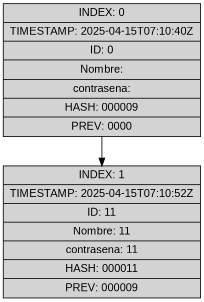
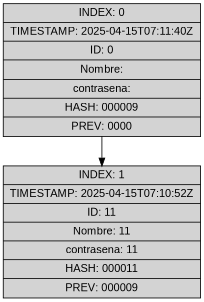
  digraph {
    node [fontname=Arial shape=record style=filled]
-   n1 [label="{ INDEX: 0 | TIMESTAMP: 2025-04-15T07:10:40Z | ID: 0 | Nombre:  | contrasena:  | HASH: 000009 | PREV: 0000 }"]
+   n1 [label="{ INDEX: 0 | TIMESTAMP: 2025-04-15T07:11:40Z | ID: 0 | Nombre:  | contrasena:  | HASH: 000009 | PREV: 0000 }"]
    n2 [label="{ INDEX: 1 | TIMESTAMP: 2025-04-15T07:10:52Z | ID: 11 | Nombre: 11 | contrasena: 11 | HASH: 000011 | PREV: 000009 }"]
    n1 -> n2
  }
